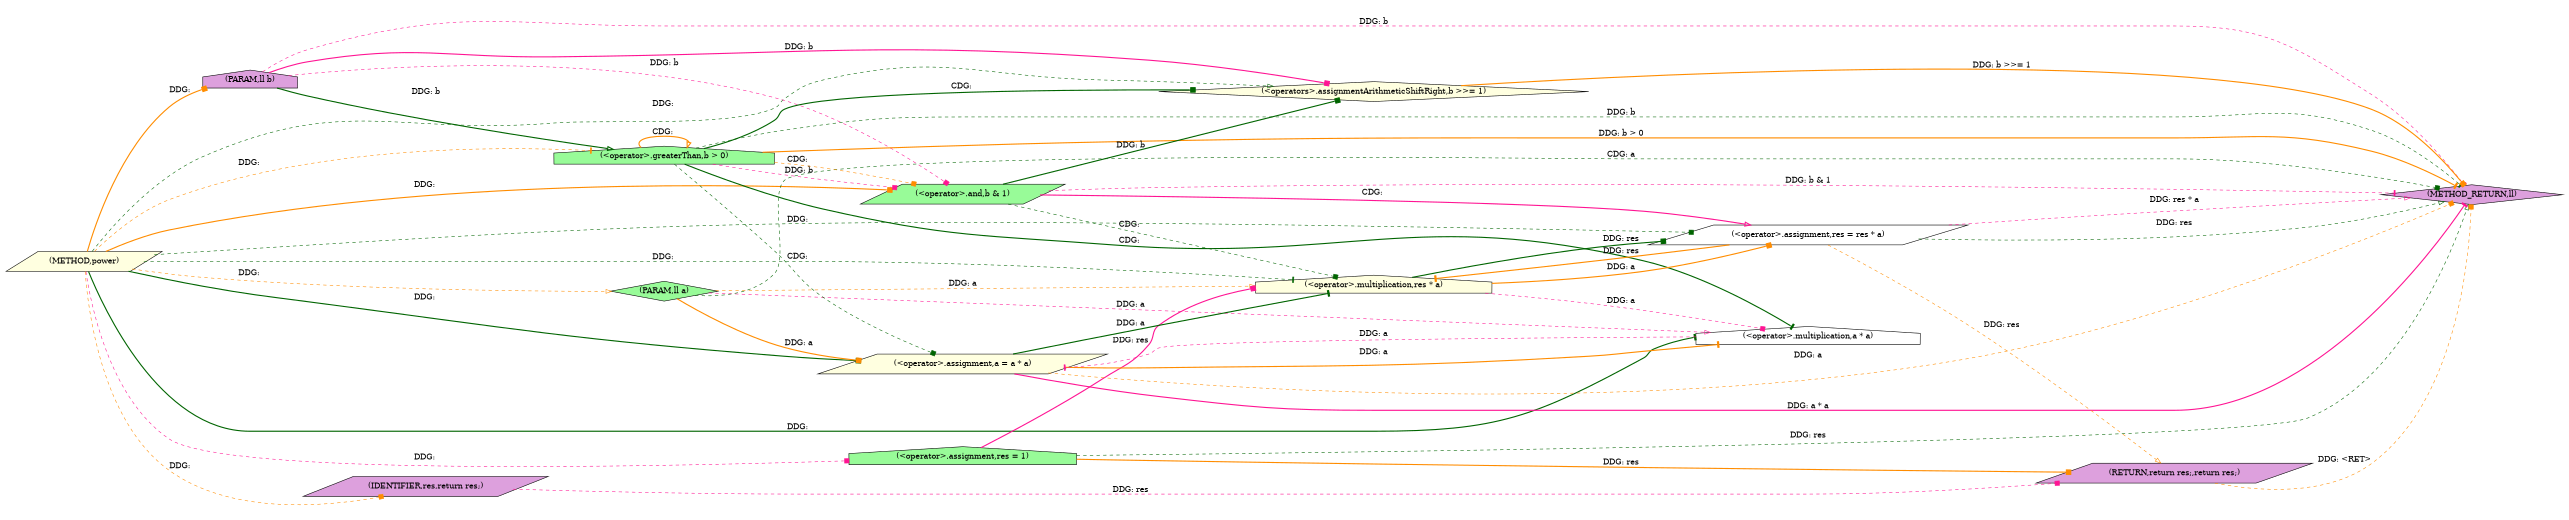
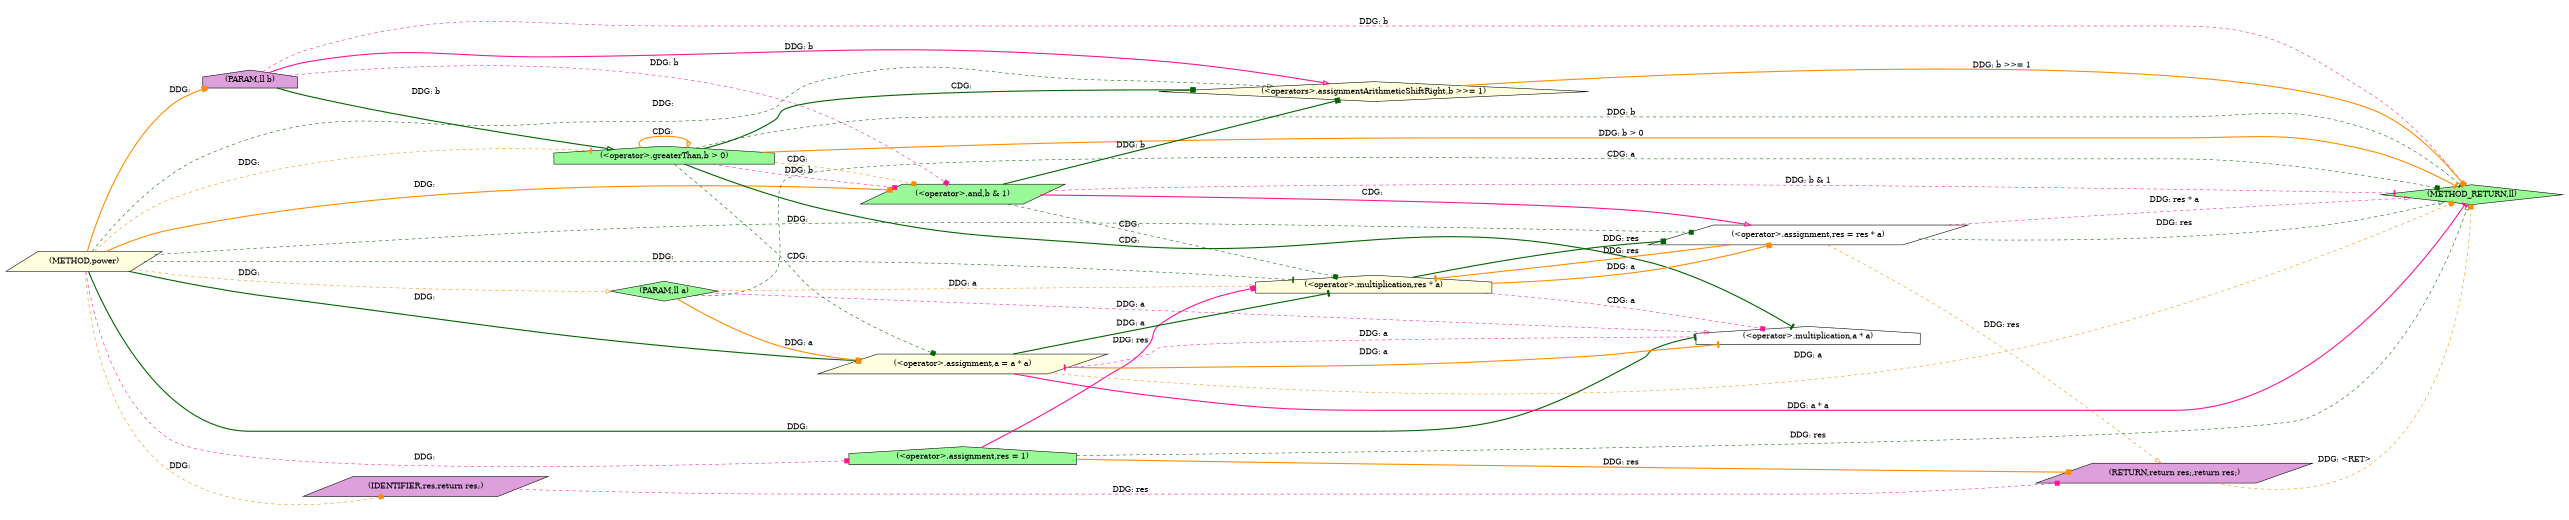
  digraph {
    rankdir=LR
    node [fillcolor=palegreen shape=parallelogram style=filled]
    edge [arrowhead=box color=darkorange style=dashed]
    n1 [fillcolor=lightyellow label="(METHOD,power)"]
    n2 [label="(PARAM,ll a)" shape=diamond]
    n3 [fillcolor=plum label="(PARAM,ll b)" shape=house]
    n4 [label="(<operator>.assignment,res = 1)" shape=house]
    n5 [label="(<operator>.greaterThan,b > 0)" shape=house]
    n6 [fillcolor=plum label="(IDENTIFIER,res,return res;)"]
    n7 [fillcolor=lightyellow label="(<operator>.assignment,a = a * a)"]
    n8 [fillcolor=lightyellow label="(<operators>.assignmentArithmeticShiftRight,b >>= 1)" shape=diamond]
    n9 [label="(<operator>.and,b & 1)"]
    n10 [fillcolor=white label="(<operator>.assignment,res = res * a)"]
    n11 [fillcolor=white label="(<operator>.multiplication,a * a)" shape=house]
    n12 [fillcolor=lightyellow label="(<operator>.multiplication,res * a)" shape=house]
-   n13 [fillcolor=plum label="(METHOD_RETURN,ll)" shape=diamond]
+   n13 [label="(METHOD_RETURN,ll)" shape=diamond]
    n14 [fillcolor=plum label="(RETURN,return res;,return res;)"]
    n1 -> n2 [arrowhead=onormal label="DDG: "]
    n1 -> n3 [label="DDG: " style=bold]
    n1 -> n4 [color=deeppink label="DDG: "]
    n1 -> n5 [arrowhead=tee label="DDG: "]
    n1 -> n6 [label="DDG: "]
    n1 -> n7 [color=darkgreen label="DDG: " style=bold]
    n1 -> n8 [arrowhead=onormal color=darkgreen label="DDG: "]
    n1 -> n9 [label="DDG: " style=bold]
    n1 -> n10 [color=darkgreen label="DDG: "]
    n1 -> n11 [arrowhead=tee color=darkgreen label="DDG: " style=bold]
    n1 -> n12 [arrowhead=tee color=darkgreen label="DDG: "]
    n2 -> n7 [label="DDG: a" style=bold]
    n2 -> n11 [arrowhead=onormal color=deeppink label="DDG: a"]
    n2 -> n12 [arrowhead=onormal label="DDG: a"]
    n2 -> n13 [color=darkgreen label="CDG: a"]
    n3 -> n5 [arrowhead=onormal color=darkgreen label="DDG: b" style=bold]
-   n3 -> n8 [color=deeppink label="DDG: b" style=bold]
+   n3 -> n8 [arrowhead=onormal color=deeppink label="DDG: b" style=bold]
    n3 -> n9 [color=deeppink label="DDG: b"]
    n3 -> n13 [arrowhead=tee color=deeppink label="DDG: b"]
    n4 -> n12 [color=deeppink label="DDG: res" style=bold]
    n4 -> n13 [arrowhead=onormal color=darkgreen label="DDG: res"]
    n4 -> n14 [label="DDG: res" style=bold]
    n5 -> n5 [arrowhead=onormal label="CDG: " style=bold]
    n5 -> n7 [color=darkgreen label="CDG: "]
    n5 -> n8 [color=darkgreen label="CDG: " style=bold]
    n5 -> n9 [color=deeppink label="DDG: b"]
    n5 -> n9 [label="CDG: "]
    n5 -> n11 [arrowhead=tee color=darkgreen label="CDG: " style=bold]
    n5 -> n13 [arrowhead=tee color=darkgreen label="DDG: b"]
    n5 -> n13 [arrowhead=tee label="DDG: b > 0" style=bold]
    n6 -> n14 [color=deeppink label="DDG: res"]
    n7 -> n11 [arrowhead=tee label="DDG: a" style=bold]
    n7 -> n12 [arrowhead=tee color=darkgreen label="DDG: a" style=bold]
    n7 -> n13 [label="DDG: a"]
    n7 -> n13 [arrowhead=tee color=deeppink label="DDG: a * a" style=bold]
    n8 -> n13 [label="DDG: b >>= 1" style=bold]
    n9 -> n8 [color=darkgreen label="DDG: b" style=bold]
    n9 -> n10 [arrowhead=onormal color=deeppink label="CDG: " style=bold]
    n9 -> n12 [color=darkgreen label="CDG: "]
    n9 -> n13 [arrowhead=tee color=deeppink label="DDG: b & 1"]
    n10 -> n12 [arrowhead=tee label="DDG: res" style=bold]
    n10 -> n13 [arrowhead=onormal color=darkgreen label="DDG: res"]
    n10 -> n13 [arrowhead=onormal color=deeppink label="DDG: res * a"]
    n10 -> n14 [arrowhead=onormal label="DDG: res"]
    n11 -> n7 [arrowhead=tee color=deeppink label="DDG: a"]
    n12 -> n10 [label="DDG: a" style=bold]
    n12 -> n10 [color=darkgreen label="DDG: res" style=bold]
-   n12 -> n11 [color=deeppink label="DDG: a"]
+   n12 -> n11 [color=deeppink label="CDG: a"]
    n14 -> n13 [label="DDG: <RET>"]
  }
